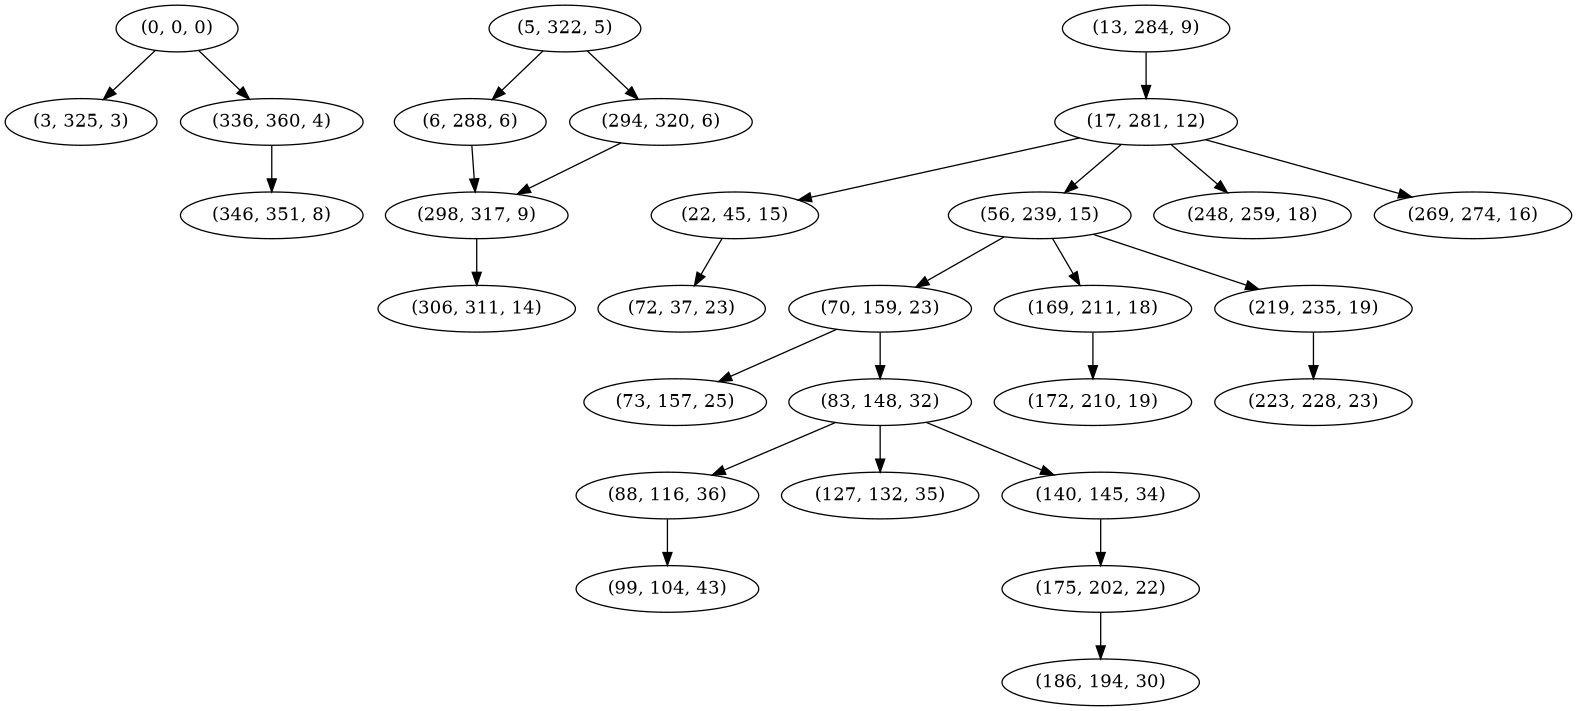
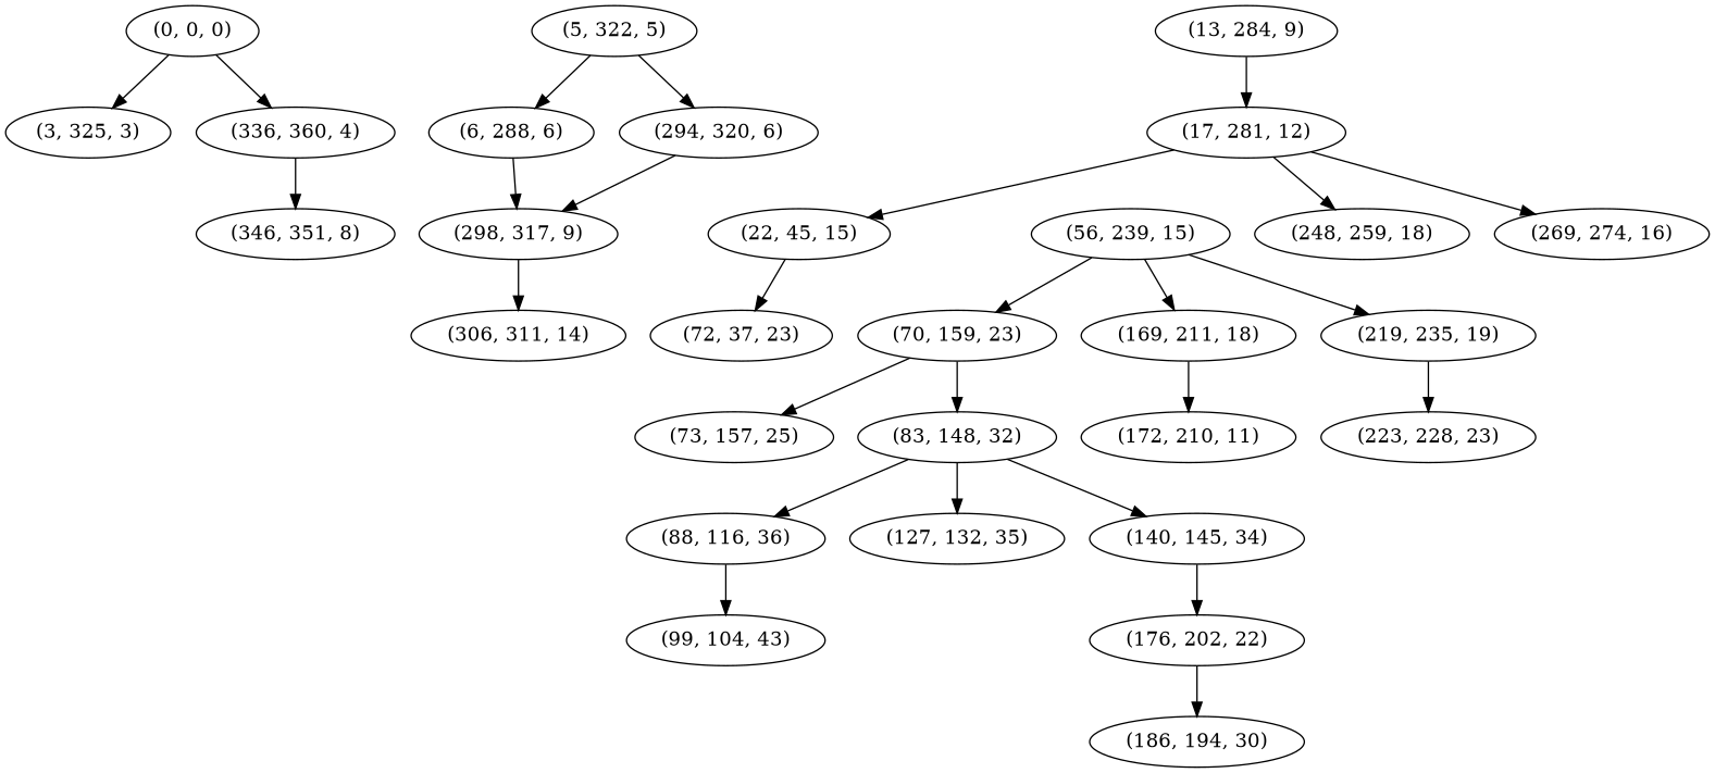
  digraph {
    "(0, 0, 0)"
    "(3, 325, 3)"
    "(336, 360, 4)"
    "(346, 351, 8)"
    "(5, 322, 5)"
    "(6, 288, 6)"
    "(294, 320, 6)"
    "(298, 317, 9)"
    "(13, 284, 9)"
    "(17, 281, 12)"
    "(22, 45, 15)"
    "(56, 239, 15)"
    "(248, 259, 18)"
    "(269, 274, 16)"
    n15 [label="(72, 37, 23)"]
    "(70, 159, 23)"
    "(169, 211, 18)"
    "(219, 235, 19)"
    "(73, 157, 25)"
    "(83, 148, 32)"
-   "(172, 210, 19)"
+   "(172, 210, 19)" [label="(172, 210, 11)"]
    "(223, 228, 23)"
    "(88, 116, 36)"
    "(127, 132, 35)"
    "(140, 145, 34)"
    "(99, 104, 43)"
-   "(176, 202, 22)" [label="(175, 202, 22)"]
+   "(176, 202, 22)"
    "(186, 194, 30)"
    "(306, 311, 14)"
    "(0, 0, 0)" -> "(3, 325, 3)"
    "(0, 0, 0)" -> "(336, 360, 4)"
    "(336, 360, 4)" -> "(346, 351, 8)"
    "(5, 322, 5)" -> "(6, 288, 6)"
    "(5, 322, 5)" -> "(294, 320, 6)"
    "(6, 288, 6)" -> "(298, 317, 9)"
    "(294, 320, 6)" -> "(298, 317, 9)"
    "(298, 317, 9)" -> "(306, 311, 14)"
    "(13, 284, 9)" -> "(17, 281, 12)"
    "(17, 281, 12)" -> "(22, 45, 15)"
-   "(17, 281, 12)" -> "(56, 239, 15)"
    "(17, 281, 12)" -> "(248, 259, 18)"
    "(17, 281, 12)" -> "(269, 274, 16)"
    "(22, 45, 15)" -> n15
    "(56, 239, 15)" -> "(70, 159, 23)"
    "(56, 239, 15)" -> "(169, 211, 18)"
    "(56, 239, 15)" -> "(219, 235, 19)"
    "(70, 159, 23)" -> "(73, 157, 25)"
    "(70, 159, 23)" -> "(83, 148, 32)"
    "(169, 211, 18)" -> "(172, 210, 19)"
    "(219, 235, 19)" -> "(223, 228, 23)"
    "(83, 148, 32)" -> "(88, 116, 36)"
    "(83, 148, 32)" -> "(127, 132, 35)"
    "(83, 148, 32)" -> "(140, 145, 34)"
    "(88, 116, 36)" -> "(99, 104, 43)"
    "(140, 145, 34)" -> "(176, 202, 22)"
    "(176, 202, 22)" -> "(186, 194, 30)"
  }
